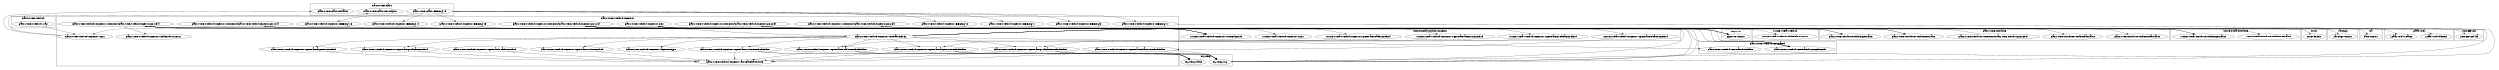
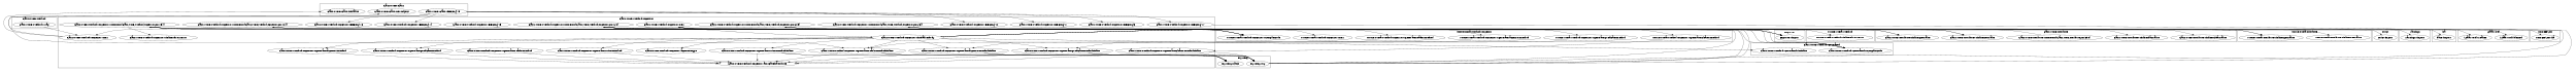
  digraph {
    "Try::Tiny::catch"
    "Try::Tiny::try"
    "warnings::import"
    "Scalar::Util::blessed"
    "Scalar::Util::weaken"
    "UNIVERSAL::isa"
    "Class::MOP::Method::Accessor::BEGIN@15"
    "Class::MOP::Method::Accessor::_new"
    "Class::MOP::Method::Accessor::BEGIN@14"
    "Class::MOP::Method::Accessor::_initialize_body"
    "Class::MOP::Method::Accessor::_generate_clearer_method_inline"
    "Class::MOP::Method::Accessor::__ANON__[Class/MOP/Method/Accessor.pm:154]"
    "Class::MOP::Method::Accessor::_generate_reader_method"
    "Class::MOP::Method::Accessor::associated_attribute"
    "Class::MOP::Method::Accessor::__ANON__[Class/MOP/Method/Accessor.pm:184]"
    "Class::MOP::Method::Accessor::BEGIN@10"
    "Class::MOP::Method::Accessor::__ANON__[Class/MOP/Method/Accessor.pm:209]"
    "Class::MOP::Method::Accessor::BEGIN@11"
    "Class::MOP::Method::Accessor::_inline_throw_error"
    "Class::MOP::Method::Accessor::_generate_accessor_method_inline"
    "Class::MOP::Method::Accessor::BEGIN@3"
    "Class::MOP::Method::Accessor::_generate_writer_method_inline"
    "Class::MOP::Method::Accessor::_generate_predicate_method"
    "Class::MOP::Method::Accessor::_generate_accessor_method"
    "Class::MOP::Method::Accessor::accessor_type"
    "Class::MOP::Method::Accessor::BEGIN@17"
    "Class::MOP::Method::Accessor::__ANON__[Class/MOP/Method/Accessor.pm:234]"
    "Class::MOP::Method::Accessor::BEGIN@13"
    "Class::MOP::Method::Accessor::_generate_reader_method_inline"
    "Class::MOP::Method::Accessor::_generate_writer_method"
    "Class::MOP::Method::Accessor::new"
    "Class::MOP::Method::Accessor::_generate_predicate_method_inline"
    "Class::MOP::Method::Accessor::__ANON__[Class/MOP/Method/Accessor.pm:120]"
    "base::import"
    "Class::MOP::Method::Generated::_compile_code"
    "Class::MOP::Method::Generated::is_inline"
    "strict::import"
    "Class::MOP::Class::BEGIN@15"
    "Class::MOP::Class::initialize"
    "Class::MOP::Class::new_object"
    "Moose::Meta::Method::_inline_throw_error"
    "Exporter::import"
    "Class::MOP::Attribute::_inline_clear_value"
    "Class::MOP::Attribute::_inline_has_value"
    "Class::MOP::Attribute::_inline_set_value"
    "Class::MOP::Attribute::__ANON__[Class/MOP/Attribute.pm:398]"
    "Class::MOP::Attribute::_inline_get_value"
    "Moose::Meta::Attribute::_inline_set_value"
    "Moose::Meta::Attribute::_inline_get_value"
    "Moose::Meta::Method::Accessor::_generate_clearer_method"
    "Moose::Meta::Method::Accessor::_generate_accessor_method"
    "Moose::Meta::Method::Accessor::_generate_reader_method"
    "Moose::Meta::Method::Accessor::_generate_predicate_method"
    "Moose::Meta::Method::Accessor::_compile_code"
    "Moose::Meta::Method::Accessor::_new"
    "Class::MOP::Method::wrap"
    subgraph cluster_1 {
      label="Try::Tiny"
      "Try::Tiny::catch"
      "Try::Tiny::try"
    }
    subgraph cluster_2 {
      label=warnings
      "warnings::import"
    }
    subgraph cluster_3 {
      label="Scalar::Util"
      "Scalar::Util::blessed"
      "Scalar::Util::weaken"
    }
    subgraph cluster_4 {
      label=UNIVERSAL
      "UNIVERSAL::isa"
    }
    subgraph cluster_5 {
      label="Class::MOP::Method::Accessor"
      "Class::MOP::Method::Accessor::BEGIN@15"
      "Class::MOP::Method::Accessor::_new"
      "Class::MOP::Method::Accessor::BEGIN@14"
      "Class::MOP::Method::Accessor::_initialize_body"
      "Class::MOP::Method::Accessor::_generate_clearer_method_inline"
      "Class::MOP::Method::Accessor::__ANON__[Class/MOP/Method/Accessor.pm:154]"
      "Class::MOP::Method::Accessor::_generate_reader_method"
      "Class::MOP::Method::Accessor::associated_attribute"
      "Class::MOP::Method::Accessor::__ANON__[Class/MOP/Method/Accessor.pm:184]"
      "Class::MOP::Method::Accessor::BEGIN@10"
      "Class::MOP::Method::Accessor::__ANON__[Class/MOP/Method/Accessor.pm:209]"
      "Class::MOP::Method::Accessor::BEGIN@11"
      "Class::MOP::Method::Accessor::_inline_throw_error"
      "Class::MOP::Method::Accessor::_generate_accessor_method_inline"
      "Class::MOP::Method::Accessor::BEGIN@3"
      "Class::MOP::Method::Accessor::_generate_writer_method_inline"
      "Class::MOP::Method::Accessor::_generate_predicate_method"
      "Class::MOP::Method::Accessor::_generate_accessor_method"
      "Class::MOP::Method::Accessor::accessor_type"
      "Class::MOP::Method::Accessor::BEGIN@17"
      "Class::MOP::Method::Accessor::__ANON__[Class/MOP/Method/Accessor.pm:234]"
      "Class::MOP::Method::Accessor::BEGIN@13"
      "Class::MOP::Method::Accessor::_generate_reader_method_inline"
      "Class::MOP::Method::Accessor::_generate_writer_method"
      "Class::MOP::Method::Accessor::new"
      "Class::MOP::Method::Accessor::_generate_predicate_method_inline"
      "Class::MOP::Method::Accessor::__ANON__[Class/MOP/Method/Accessor.pm:120]"
    }
    subgraph cluster_6 {
      label=isa
      "base::import"
    }
    subgraph cluster_7 {
      label="Class::MOP::Method::Generated"
      "Class::MOP::Method::Generated::_compile_code"
      "Class::MOP::Method::Generated::is_inline"
    }
    subgraph cluster_8 {
      label="strict"
      "strict::import"
    }
    subgraph cluster_9 {
      label="Class::MOP::Class"
      "Class::MOP::Class::BEGIN@15"
      "Class::MOP::Class::initialize"
      "Class::MOP::Class::new_object"
    }
    subgraph cluster_10 {
      label="Moose::Meta::Method"
      "Moose::Meta::Method::_inline_throw_error"
    }
    subgraph cluster_11 {
      label=Exporter
      "Exporter::import"
    }
    subgraph cluster_12 {
      label="Class::MOP::Attribute"
      "Class::MOP::Attribute::_inline_clear_value"
      "Class::MOP::Attribute::_inline_has_value"
      "Class::MOP::Attribute::_inline_set_value"
      "Class::MOP::Attribute::__ANON__[Class/MOP/Attribute.pm:398]"
      "Class::MOP::Attribute::_inline_get_value"
    }
    subgraph cluster_13 {
      label="Moose::Meta::Attribute"
      "Moose::Meta::Attribute::_inline_set_value"
      "Moose::Meta::Attribute::_inline_get_value"
    }
    subgraph cluster_14 {
      label="Moose::Meta::Method::Accessor"
      "Moose::Meta::Method::Accessor::_generate_clearer_method"
      "Moose::Meta::Method::Accessor::_generate_accessor_method"
      "Moose::Meta::Method::Accessor::_generate_reader_method"
      "Moose::Meta::Method::Accessor::_generate_predicate_method"
      "Moose::Meta::Method::Accessor::_compile_code"
      "Moose::Meta::Method::Accessor::_new"
    }
    subgraph cluster_15 {
      label="Class::MOP::Method"
      "Class::MOP::Method::wrap"
    }
    "Try::Tiny::try" -> "Class::MOP::Method::Accessor::__ANON__[Class/MOP/Method/Accessor.pm:154]"
    "Try::Tiny::try" -> "Class::MOP::Method::Accessor::__ANON__[Class/MOP/Method/Accessor.pm:184]"
    "Try::Tiny::try" -> "Class::MOP::Method::Accessor::__ANON__[Class/MOP/Method/Accessor.pm:209]"
    "Try::Tiny::try" -> "Class::MOP::Method::Accessor::__ANON__[Class/MOP/Method/Accessor.pm:234]"
    "Try::Tiny::try" -> "Class::MOP::Method::Accessor::__ANON__[Class/MOP/Method/Accessor.pm:120]"
    "Class::MOP::Method::Accessor::BEGIN@15" -> "Exporter::import"
    "Class::MOP::Method::Accessor::_new" -> "Class::MOP::Class::initialize"
    "Class::MOP::Method::Accessor::_new" -> "Class::MOP::Class::new_object"
    "Class::MOP::Method::Accessor::BEGIN@14" -> "Exporter::import"
    "Class::MOP::Method::Accessor::_initialize_body" -> "Class::MOP::Method::Accessor::_generate_accessor_method_inline"
    "Class::MOP::Method::Accessor::_initialize_body" -> "Class::MOP::Method::Accessor::_generate_writer_method_inline"
    "Class::MOP::Method::Accessor::_initialize_body" -> "Class::MOP::Method::Accessor::_generate_predicate_method"
    "Class::MOP::Method::Accessor::_initialize_body" -> "Class::MOP::Method::Accessor::_generate_accessor_method"
    "Class::MOP::Method::Accessor::_initialize_body" -> "Class::MOP::Method::Accessor::accessor_type"
    "Class::MOP::Method::Accessor::_initialize_body" -> "Class::MOP::Method::Accessor::_generate_reader_method_inline"
    "Class::MOP::Method::Accessor::_initialize_body" -> "Class::MOP::Method::Accessor::_generate_writer_method"
    "Class::MOP::Method::Accessor::_initialize_body" -> "Class::MOP::Method::Accessor::_generate_predicate_method_inline"
    "Class::MOP::Method::Accessor::_initialize_body" -> "Class::MOP::Method::Generated::is_inline"
    "Class::MOP::Method::Accessor::_initialize_body" -> "Moose::Meta::Method::Accessor::_generate_clearer_method"
    "Class::MOP::Method::Accessor::_initialize_body" -> "Moose::Meta::Method::Accessor::_generate_accessor_method"
    "Class::MOP::Method::Accessor::_initialize_body" -> "Moose::Meta::Method::Accessor::_generate_reader_method"
    "Class::MOP::Method::Accessor::_initialize_body" -> "Moose::Meta::Method::Accessor::_generate_predicate_method"
    "Class::MOP::Method::Accessor::_generate_clearer_method_inline" -> "Try::Tiny::catch"
    "Class::MOP::Method::Accessor::_generate_clearer_method_inline" -> "Try::Tiny::try"
    "Class::MOP::Method::Accessor::_generate_clearer_method_inline" -> "Class::MOP::Method::Accessor::associated_attribute"
    "Class::MOP::Method::Accessor::__ANON__[Class/MOP/Method/Accessor.pm:154]" -> "Class::MOP::Method::Accessor::_inline_throw_error"
    "Class::MOP::Method::Accessor::__ANON__[Class/MOP/Method/Accessor.pm:154]" -> "Class::MOP::Method::Generated::_compile_code"
    "Class::MOP::Method::Accessor::__ANON__[Class/MOP/Method/Accessor.pm:154]" -> "Moose::Meta::Method::_inline_throw_error"
    "Class::MOP::Method::Accessor::__ANON__[Class/MOP/Method/Accessor.pm:154]" -> "Class::MOP::Attribute::_inline_get_value"
    "Class::MOP::Method::Accessor::__ANON__[Class/MOP/Method/Accessor.pm:154]" -> "Moose::Meta::Attribute::_inline_get_value"
    "Class::MOP::Method::Accessor::__ANON__[Class/MOP/Method/Accessor.pm:154]" -> "Moose::Meta::Method::Accessor::_compile_code"
    "Class::MOP::Method::Accessor::_generate_reader_method" -> "Class::MOP::Method::Accessor::associated_attribute"
    "Class::MOP::Method::Accessor::__ANON__[Class/MOP/Method/Accessor.pm:184]" -> "Class::MOP::Method::Generated::_compile_code"
    "Class::MOP::Method::Accessor::__ANON__[Class/MOP/Method/Accessor.pm:184]" -> "Class::MOP::Attribute::_inline_set_value"
    "Class::MOP::Method::Accessor::BEGIN@10" -> "strict::import"
    "Class::MOP::Method::Accessor::__ANON__[Class/MOP/Method/Accessor.pm:209]" -> "Class::MOP::Method::Generated::_compile_code"
    "Class::MOP::Method::Accessor::__ANON__[Class/MOP/Method/Accessor.pm:209]" -> "Class::MOP::Attribute::_inline_has_value"
    "Class::MOP::Method::Accessor::__ANON__[Class/MOP/Method/Accessor.pm:209]" -> "Moose::Meta::Method::Accessor::_compile_code"
    "Class::MOP::Method::Accessor::BEGIN@11" -> "warnings::import"
    "Class::MOP::Method::Accessor::_generate_accessor_method_inline" -> "Try::Tiny::catch"
    "Class::MOP::Method::Accessor::_generate_accessor_method_inline" -> "Try::Tiny::try"
    "Class::MOP::Method::Accessor::_generate_accessor_method_inline" -> "Class::MOP::Method::Accessor::associated_attribute"
    "Class::MOP::Method::Accessor::_generate_writer_method_inline" -> "Try::Tiny::catch"
    "Class::MOP::Method::Accessor::_generate_writer_method_inline" -> "Try::Tiny::try"
    "Class::MOP::Method::Accessor::_generate_writer_method_inline" -> "Class::MOP::Method::Accessor::associated_attribute"
    "Class::MOP::Method::Accessor::_generate_predicate_method" -> "Class::MOP::Method::Accessor::associated_attribute"
    "Class::MOP::Method::Accessor::_generate_accessor_method" -> "Class::MOP::Method::Accessor::associated_attribute"
    "Class::MOP::Method::Accessor::BEGIN@17" -> "base::import"
    "Class::MOP::Method::Accessor::__ANON__[Class/MOP/Method/Accessor.pm:234]" -> "Class::MOP::Attribute::_inline_clear_value"
    "Class::MOP::Method::Accessor::__ANON__[Class/MOP/Method/Accessor.pm:234]" -> "Moose::Meta::Method::Accessor::_compile_code"
    "Class::MOP::Method::Accessor::BEGIN@13" -> "Exporter::import"
    "Class::MOP::Method::Accessor::_generate_reader_method_inline" -> "Try::Tiny::catch"
    "Class::MOP::Method::Accessor::_generate_reader_method_inline" -> "Try::Tiny::try"
    "Class::MOP::Method::Accessor::_generate_reader_method_inline" -> "Class::MOP::Method::Accessor::associated_attribute"
    "Class::MOP::Method::Accessor::_generate_writer_method" -> "Class::MOP::Method::Accessor::associated_attribute"
    "Class::MOP::Method::Accessor::new" -> "Scalar::Util::blessed"
    "Class::MOP::Method::Accessor::new" -> "Scalar::Util::weaken"
    "Class::MOP::Method::Accessor::new" -> "UNIVERSAL::isa"
    "Class::MOP::Method::Accessor::new" -> "Class::MOP::Method::Accessor::_new"
    "Class::MOP::Method::Accessor::new" -> "Class::MOP::Method::Accessor::_initialize_body"
    "Class::MOP::Method::Accessor::new" -> "Moose::Meta::Method::Accessor::_new"
    "Class::MOP::Method::Accessor::_generate_predicate_method_inline" -> "Try::Tiny::catch"
    "Class::MOP::Method::Accessor::_generate_predicate_method_inline" -> "Try::Tiny::try"
    "Class::MOP::Method::Accessor::_generate_predicate_method_inline" -> "Class::MOP::Method::Accessor::associated_attribute"
    "Class::MOP::Method::Accessor::__ANON__[Class/MOP/Method/Accessor.pm:120]" -> "Class::MOP::Method::Generated::_compile_code"
    "Class::MOP::Method::Accessor::__ANON__[Class/MOP/Method/Accessor.pm:120]" -> "Class::MOP::Attribute::_inline_set_value"
    "Class::MOP::Method::Accessor::__ANON__[Class/MOP/Method/Accessor.pm:120]" -> "Class::MOP::Attribute::_inline_get_value"
    "Class::MOP::Method::Accessor::__ANON__[Class/MOP/Method/Accessor.pm:120]" -> "Moose::Meta::Attribute::_inline_set_value"
    "Class::MOP::Method::Accessor::__ANON__[Class/MOP/Method/Accessor.pm:120]" -> "Moose::Meta::Attribute::_inline_get_value"
    "Class::MOP::Method::Accessor::__ANON__[Class/MOP/Method/Accessor.pm:120]" -> "Moose::Meta::Method::Accessor::_compile_code"
-   "Class::MOP::Class::BEGIN@15" -> "Class::MOP::Method::Accessor::BEGIN@15"
+   "Class::MOP::Class::BEGIN@15" -> "Class::MOP::Method::Accessor::_generate_reader_method_inline"
    "Class::MOP::Class::BEGIN@15" -> "Class::MOP::Method::Accessor::BEGIN@14"
    "Class::MOP::Class::BEGIN@15" -> "Class::MOP::Method::Accessor::BEGIN@10"
    "Class::MOP::Class::BEGIN@15" -> "Class::MOP::Method::Accessor::BEGIN@11"
    "Class::MOP::Class::BEGIN@15" -> "Class::MOP::Method::Accessor::BEGIN@3"
    "Class::MOP::Class::BEGIN@15" -> "Class::MOP::Method::Accessor::BEGIN@17"
    "Class::MOP::Class::BEGIN@15" -> "Class::MOP::Method::Accessor::BEGIN@13"
    "Class::MOP::Attribute::__ANON__[Class/MOP/Attribute.pm:398]" -> "Class::MOP::Method::Accessor::new"
    "Moose::Meta::Method::Accessor::_generate_clearer_method" -> "Class::MOP::Method::Accessor::_generate_clearer_method_inline"
    "Moose::Meta::Method::Accessor::_generate_accessor_method" -> "Class::MOP::Method::Accessor::_generate_accessor_method_inline"
    "Moose::Meta::Method::Accessor::_generate_reader_method" -> "Class::MOP::Method::Accessor::_generate_reader_method_inline"
    "Moose::Meta::Method::Accessor::_generate_predicate_method" -> "Class::MOP::Method::Accessor::_generate_predicate_method_inline"
    "Class::MOP::Method::wrap" -> "Class::MOP::Method::Accessor::_new"
  }
